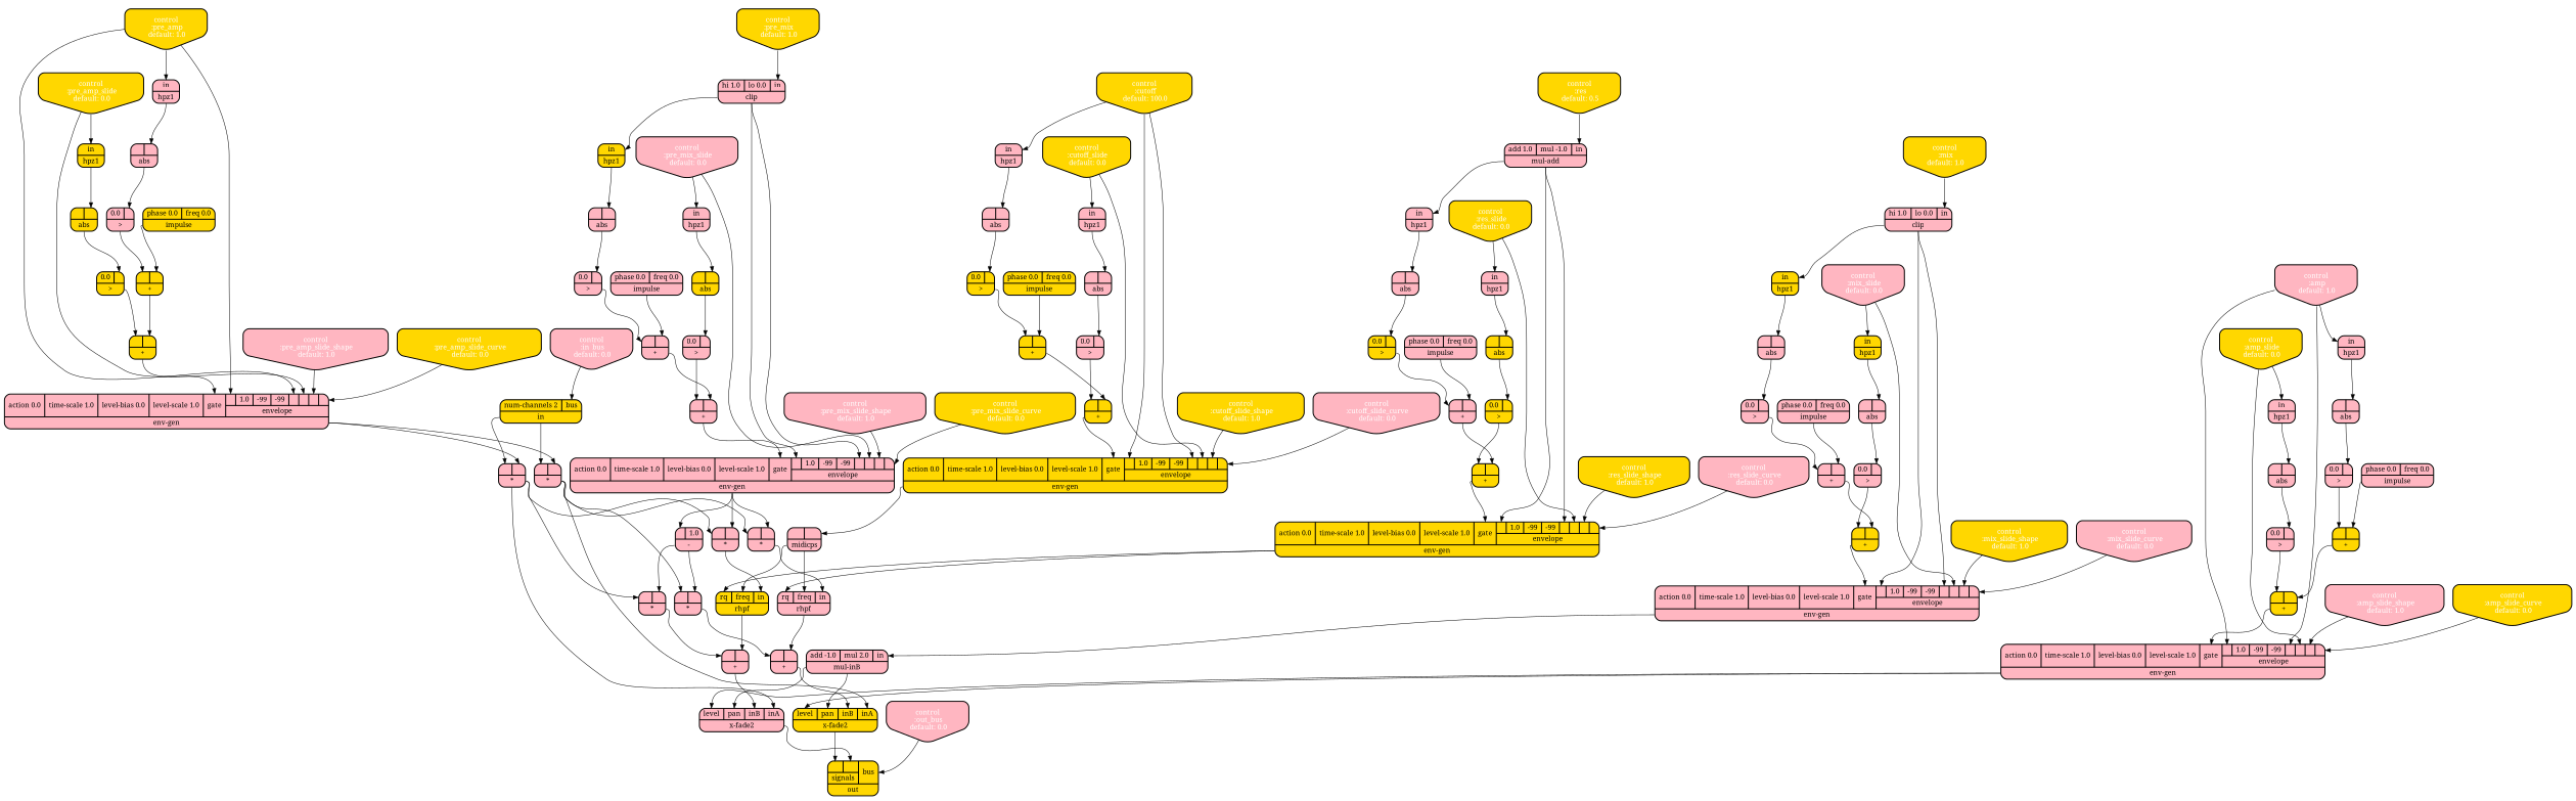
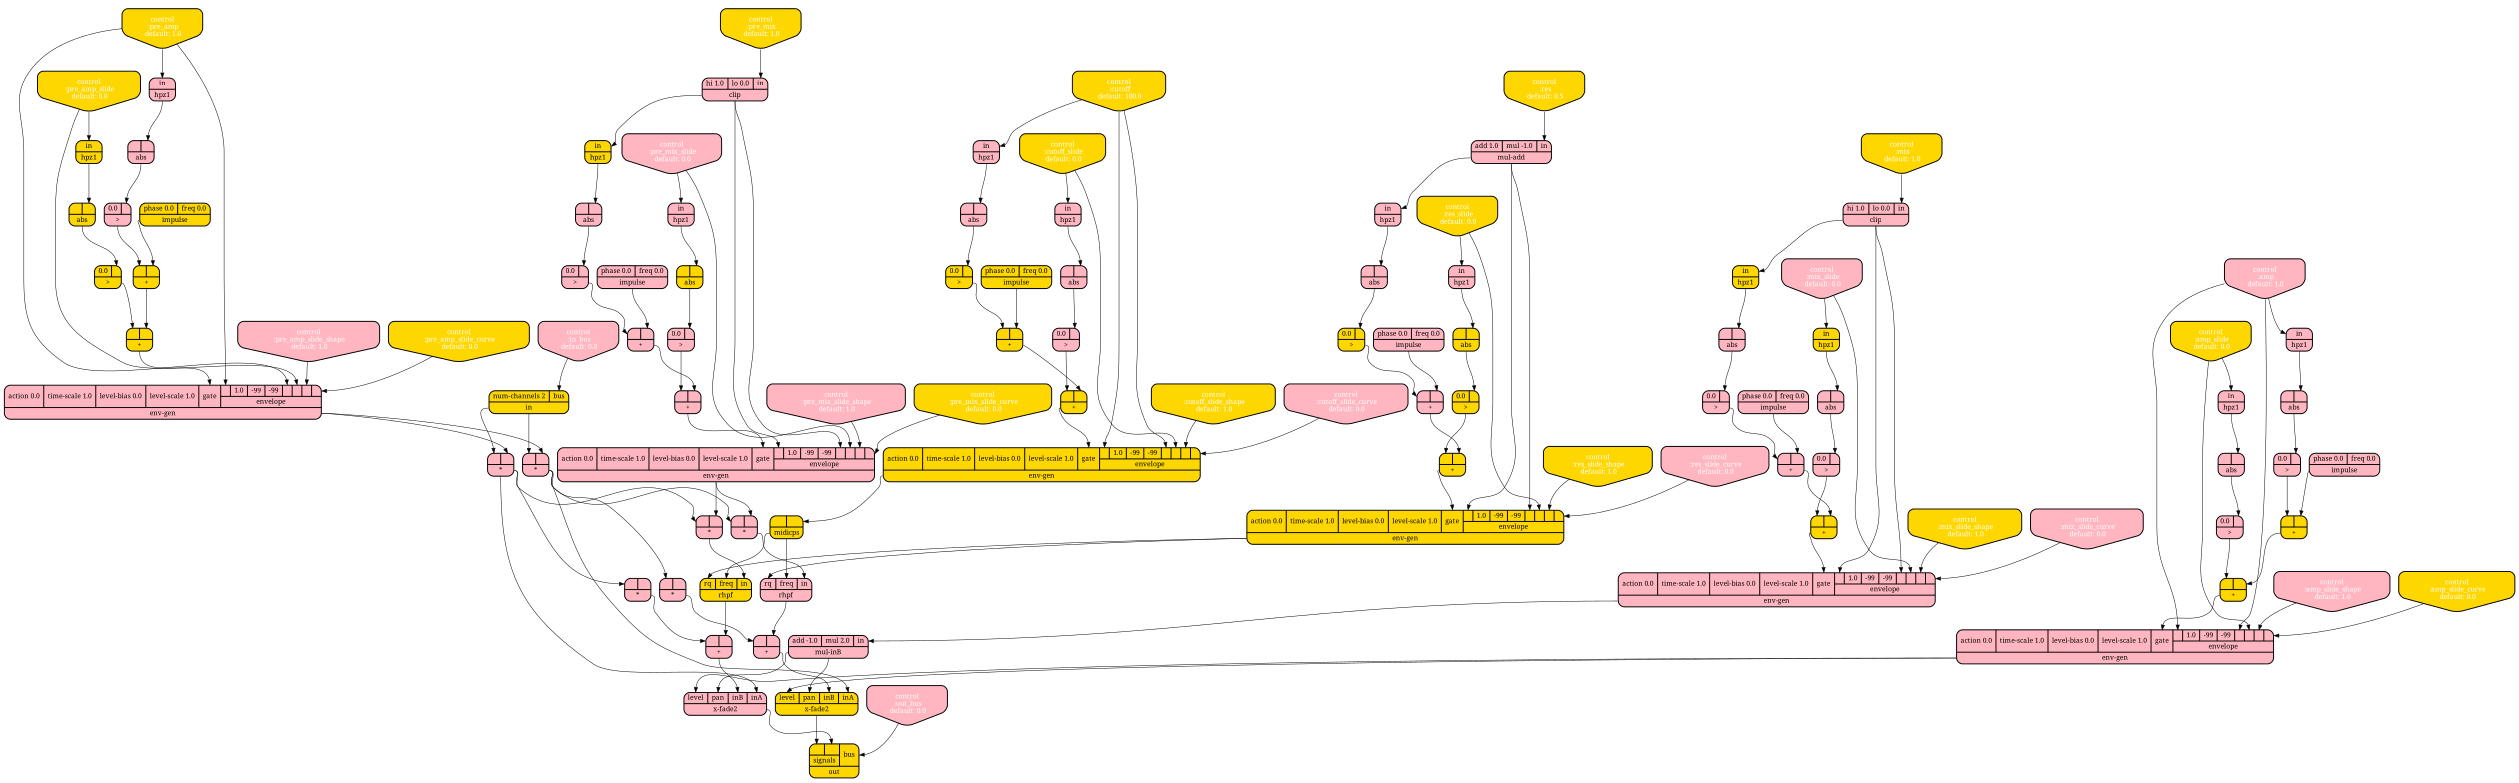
  digraph {
    fontname="Noto Serif"
    node [fillcolor=lightpink fontname="Noto Serif" rankdir=LR shape=record style="bold, rounded,filled"]
    edge [fontname="Noto Serif" headport=a tailport=__UG_NAME__]
    n1 [label="{{ <b> |<a> } |<__UG_NAME__>* }" style="filled, bold, rounded"]
    n2 [label="{{ <b> |<a> } |<__UG_NAME__>* }" style="filled, bold, rounded"]
    n3 [label="{{ <b> |<a> } |<__UG_NAME__>* }" style="filled, bold, rounded"]
    n4 [label="{{ <level> level|<pan> pan|<inb> inB|<ina> inA} |<__UG_NAME__>x-fade2 }" style="filled, bold, rounded"]
    n5 [fillcolor=gold label="{{ <rq> rq|<freq> freq|<in> in} |<__UG_NAME__>rhpf }" style="filled, bold, rounded"]
    n6 [label="{{ <b> |<a> } |<__UG_NAME__>+ }" style="filled, bold, rounded"]
    n7 [fillcolor=gold label="{{ {{<signals___x____fade2___0>|<signals___x____fade2___1>}|signals}|<bus> bus} |<__UG_NAME__>out }" style="filled, bold, rounded"]
    n8 [label="{{ <b> |<a> } |<__UG_NAME__>* }" style="filled, bold, rounded"]
    n9 [label="{{ <b> |<a> } |<__UG_NAME__>* }" style="filled, bold, rounded"]
    n10 [label="{{ <b> |<a> } |<__UG_NAME__>* }" style="filled, bold, rounded"]
    n11 [fillcolor=gold label="{{ <level> level|<pan> pan|<inb> inB|<ina> inA} |<__UG_NAME__>x-fade2 }" style="filled, bold, rounded"]
    n12 [label="{{ <rq> rq|<freq> freq|<in> in} |<__UG_NAME__>rhpf }" style="filled, bold, rounded"]
    n13 [label="{{ <b> |<a> } |<__UG_NAME__>+ }" style="filled, bold, rounded"]
    n14 [label="{{ <b> |<a> } |<__UG_NAME__>+ }"]
    n15 [label="{{ <b> |<a> } |<__UG_NAME__>+ }"]
    n16 [label="{{ <action> action 0.0|<time____scale> time-scale 1.0|<level____bias> level-bias 0.0|<level____scale> level-scale 1.0|<gate> gate|{{<envelope___clip___0>|1.0|-99|-99|<envelope___clip___4>|<envelope___control___5>|<envelope___control___6>|<envelope___control___7>}|envelope}} |<__UG_NAME__>env-gen }"]
-   n17 [label="{{ <b> |<a> 1.0} |<__UG_NAME__>- }"]
    n18 [fillcolor=gold label="{{ <b> |<a> } |<__UG_NAME__>+ }"]
    n19 [fillcolor=gold label="{{ <b> |<a> } |<__UG_NAME__>+ }"]
    n20 [label="{{ <action> action 0.0|<time____scale> time-scale 1.0|<level____bias> level-bias 0.0|<level____scale> level-scale 1.0|<gate> gate|{{<envelope___control___0>|1.0|-99|-99|<envelope___control___4>|<envelope___control___5>|<envelope___control___6>|<envelope___control___7>}|envelope}} |<__UG_NAME__>env-gen }"]
    n21 [fillcolor=gold label="{{ <b> |<a> } |<__UG_NAME__>+ }"]
    n22 [fillcolor=gold label="{{ <b> |<a> } |<__UG_NAME__>+ }"]
    n23 [fillcolor=gold label="{{ <action> action 0.0|<time____scale> time-scale 1.0|<level____bias> level-bias 0.0|<level____scale> level-scale 1.0|<gate> gate|{{<envelope___control___0>|1.0|-99|-99|<envelope___control___4>|<envelope___control___5>|<envelope___control___6>|<envelope___control___7>}|envelope}} |<__UG_NAME__>env-gen }"]
-   n24 [label="{{ <b> |<a> } |<__UG_NAME__>midicps }"]
+   n24 [fillcolor=gold label="{{ <b> |<a> } |<__UG_NAME__>midicps }"]
    n25 [label="{{ <b> |<a> } |<__UG_NAME__>+ }"]
    n26 [fillcolor=gold label="{{ <b> |<a> } |<__UG_NAME__>+ }"]
    n27 [fillcolor=gold label="{{ <action> action 0.0|<time____scale> time-scale 1.0|<level____bias> level-bias 0.0|<level____scale> level-scale 1.0|<gate> gate|{{<envelope___mul____add___0>|1.0|-99|-99|<envelope___mul____add___4>|<envelope___control___5>|<envelope___control___6>|<envelope___control___7>}|envelope}} |<__UG_NAME__>env-gen }"]
    n28 [label="{{ <b> |<a> } |<__UG_NAME__>+ }"]
    n29 [fillcolor=gold label="{{ <b> |<a> } |<__UG_NAME__>+ }"]
    n30 [label="{{ <action> action 0.0|<time____scale> time-scale 1.0|<level____bias> level-bias 0.0|<level____scale> level-scale 1.0|<gate> gate|{{<envelope___clip___0>|1.0|-99|-99|<envelope___clip___4>|<envelope___control___5>|<envelope___control___6>|<envelope___control___7>}|envelope}} |<__UG_NAME__>env-gen }"]
    n31 [label="{{ <add> add -1.0|<mul> mul 2.0|<in> in} |<__UG_NAME__>mul-inB }"]
    n32 [fillcolor=gold label="{{ <b> |<a> } |<__UG_NAME__>+ }"]
    n33 [fillcolor=gold label="{{ <b> |<a> } |<__UG_NAME__>+ }"]
    n34 [label="{{ <action> action 0.0|<time____scale> time-scale 1.0|<level____bias> level-bias 0.0|<level____scale> level-scale 1.0|<gate> gate|{{<envelope___control___0>|1.0|-99|-99|<envelope___control___4>|<envelope___control___5>|<envelope___control___6>|<envelope___control___7>}|envelope}} |<__UG_NAME__>env-gen }"]
    n35 [label="{{ <b> 0.0|<a> } |<__UG_NAME__>\> }"]
    n36 [label="{{ <b> 0.0|<a> } |<__UG_NAME__>\> }"]
    n37 [label="{{ <b> 0.0|<a> } |<__UG_NAME__>\> }"]
    n38 [fillcolor=gold label="{{ <b> 0.0|<a> } |<__UG_NAME__>\> }"]
    n39 [fillcolor=gold label="{{ <b> 0.0|<a> } |<__UG_NAME__>\> }"]
    n40 [label="{{ <b> 0.0|<a> } |<__UG_NAME__>\> }"]
    n41 [fillcolor=gold label="{{ <b> 0.0|<a> } |<__UG_NAME__>\> }"]
    n42 [fillcolor=gold label="{{ <b> 0.0|<a> } |<__UG_NAME__>\> }"]
    n43 [label="{{ <b> 0.0|<a> } |<__UG_NAME__>\> }"]
    n44 [label="{{ <b> 0.0|<a> } |<__UG_NAME__>\> }"]
    n45 [label="{{ <b> 0.0|<a> } |<__UG_NAME__>\> }"]
    n46 [label="{{ <b> 0.0|<a> } |<__UG_NAME__>\> }"]
    n47 [label="{{ <b> |<a> } |<__UG_NAME__>abs }"]
    n48 [fillcolor=gold label="{{ <b> |<a> } |<__UG_NAME__>abs }"]
    n49 [label="{{ <b> |<a> } |<__UG_NAME__>abs }"]
    n50 [fillcolor=gold label="{{ <b> |<a> } |<__UG_NAME__>abs }"]
    n51 [label="{{ <b> |<a> } |<__UG_NAME__>abs }"]
    n52 [label="{{ <b> |<a> } |<__UG_NAME__>abs }"]
    n53 [label="{{ <b> |<a> } |<__UG_NAME__>abs }"]
    n54 [fillcolor=gold label="{{ <b> |<a> } |<__UG_NAME__>abs }"]
    n55 [label="{{ <b> |<a> } |<__UG_NAME__>abs }"]
    n56 [label="{{ <b> |<a> } |<__UG_NAME__>abs }"]
    n57 [label="{{ <b> |<a> } |<__UG_NAME__>abs }"]
    n58 [label="{{ <b> |<a> } |<__UG_NAME__>abs }"]
    n59 [label="{{ <hi> hi 1.0|<lo> lo 0.0|<in> in} |<__UG_NAME__>clip }"]
    n60 [fillcolor=gold label="{{ <in> in} |<__UG_NAME__>hpz1 }"]
    n61 [label="{{ <hi> hi 1.0|<lo> lo 0.0|<in> in} |<__UG_NAME__>clip }"]
    n62 [fillcolor=gold label="{{ <in> in} |<__UG_NAME__>hpz1 }"]
    n63 [fillcolor=gold fontcolor=white label="control\n :cutoff\n default: 100.0" shape=invhouse style="rounded, filled, bold,filled" rankdir=""]
    n64 [label="{{ <in> in} |<__UG_NAME__>hpz1 }"]
    n65 [fillcolor=gold fontcolor=white label="control\n :cutoff_slide\n default: 0.0" shape=invhouse style="rounded, filled, bold,filled" rankdir=""]
    n66 [label="{{ <in> in} |<__UG_NAME__>hpz1 }"]
    n67 [fillcolor=gold fontcolor=white label="control\n :cutoff_slide_shape\n default: 1.0" shape=invhouse style="rounded, filled, bold,filled" rankdir=""]
    n68 [fontcolor=white label="control\n :cutoff_slide_curve\n default: 0.0" shape=invhouse style="rounded, filled, bold,filled" rankdir=""]
    n69 [fillcolor=gold fontcolor=white label="control\n :res\n default: 0.5" shape=invhouse style="rounded, filled, bold,filled" rankdir=""]
    n70 [label="{{ <add> add 1.0|<mul> mul -1.0|<in> in} |<__UG_NAME__>mul-add }"]
    n71 [label="{{ <in> in} |<__UG_NAME__>hpz1 }"]
    n72 [fillcolor=gold fontcolor=white label="control\n :res_slide\n default: 0.0" shape=invhouse style="rounded, filled, bold,filled" rankdir=""]
    n73 [label="{{ <in> in} |<__UG_NAME__>hpz1 }"]
    n74 [fillcolor=gold fontcolor=white label="control\n :res_slide_shape\n default: 1.0" shape=invhouse style="rounded, filled, bold,filled" rankdir=""]
    n75 [fontcolor=white label="control\n :res_slide_curve\n default: 0.0" shape=invhouse style="rounded, filled, bold,filled" rankdir=""]
    n76 [fillcolor=gold fontcolor=white label="control\n :pre_amp\n default: 1.0" shape=invhouse style="rounded, filled, bold,filled" rankdir=""]
    n77 [label="{{ <in> in} |<__UG_NAME__>hpz1 }"]
    n78 [fillcolor=gold fontcolor=white label="control\n :pre_amp_slide\n default: 0.0" shape=invhouse style="rounded, filled, bold,filled" rankdir=""]
    n79 [fillcolor=gold label="{{ <in> in} |<__UG_NAME__>hpz1 }"]
    n80 [fontcolor=white label="control\n :pre_amp_slide_shape\n default: 1.0" shape=invhouse style="rounded, filled, bold,filled" rankdir=""]
    n81 [fillcolor=gold fontcolor=white label="control\n :pre_amp_slide_curve\n default: 0.0" shape=invhouse style="rounded, filled, bold,filled" rankdir=""]
    n82 [fontcolor=white label="control\n :amp\n default: 1.0" shape=invhouse style="rounded, filled, bold,filled" rankdir=""]
    n83 [label="{{ <in> in} |<__UG_NAME__>hpz1 }"]
    n84 [fillcolor=gold fontcolor=white label="control\n :amp_slide\n default: 0.0" shape=invhouse style="rounded, filled, bold,filled" rankdir=""]
    n85 [label="{{ <in> in} |<__UG_NAME__>hpz1 }"]
    n86 [fontcolor=white label="control\n :amp_slide_shape\n default: 1.0" shape=invhouse style="rounded, filled, bold,filled" rankdir=""]
    n87 [fillcolor=gold fontcolor=white label="control\n :amp_slide_curve\n default: 0.0" shape=invhouse style="rounded, filled, bold,filled" rankdir=""]
    n88 [fillcolor=gold fontcolor=white label="control\n :mix\n default: 1.0" shape=invhouse style="rounded, filled, bold,filled" rankdir=""]
    n89 [fontcolor=white label="control\n :mix_slide\n default: 0.0" shape=invhouse style="rounded, filled, bold,filled" rankdir=""]
    n90 [fillcolor=gold label="{{ <in> in} |<__UG_NAME__>hpz1 }"]
    n91 [fillcolor=gold fontcolor=white label="control\n :mix_slide_shape\n default: 1.0" shape=invhouse style="rounded, filled, bold,filled" rankdir=""]
    n92 [fontcolor=white label="control\n :mix_slide_curve\n default: 0.0" shape=invhouse style="rounded, filled, bold,filled" rankdir=""]
    n93 [fillcolor=gold fontcolor=white label="control\n :pre_mix\n default: 1.0" shape=invhouse style="rounded, filled, bold,filled" rankdir=""]
    n94 [fontcolor=white label="control\n :pre_mix_slide\n default: 0.0" shape=invhouse style="rounded, filled, bold,filled" rankdir=""]
    n95 [label="{{ <in> in} |<__UG_NAME__>hpz1 }"]
    n96 [fontcolor=white label="control\n :pre_mix_slide_shape\n default: 1.0" shape=invhouse style="rounded, filled, bold,filled" rankdir=""]
    n97 [fillcolor=gold fontcolor=white label="control\n :pre_mix_slide_curve\n default: 0.0" shape=invhouse style="rounded, filled, bold,filled" rankdir=""]
    n98 [fontcolor=white label="control\n :in_bus\n default: 0.0" shape=invhouse style="rounded, filled, bold,filled" rankdir=""]
    n99 [fillcolor=gold label="{{ <num____channels> num-channels 2|<bus> bus} |<__UG_NAME__>in }" style="filled, bold, rounded"]
    n100 [fontcolor=white label="control\n :out_bus\n default: 0.0" shape=invhouse style="rounded, filled, bold,filled" rankdir=""]
    n101 [label="{{ <phase> phase 0.0|<freq> freq 0.0} |<__UG_NAME__>impulse }"]
    n102 [fillcolor=gold label="{{ <phase> phase 0.0|<freq> freq 0.0} |<__UG_NAME__>impulse }"]
    n103 [fillcolor=gold label="{{ <phase> phase 0.0|<freq> freq 0.0} |<__UG_NAME__>impulse }"]
    n104 [label="{{ <phase> phase 0.0|<freq> freq 0.0} |<__UG_NAME__>impulse }"]
    n105 [label="{{ <phase> phase 0.0|<freq> freq 0.0} |<__UG_NAME__>impulse }"]
    n106 [label="{{ <phase> phase 0.0|<freq> freq 0.0} |<__UG_NAME__>impulse }"]
    n1 -> n2 [headport=b]
    n1 -> n3 [headport=b]
    n1 -> n4 [headport=ina]
    n2 -> n5 [headport=in]
    n3 -> n6 [headport=b]
    n4 -> n7 [headport=signals___x____fade2___1]
    n5 -> n6
    n6 -> n4 [headport=inb]
    n8 -> n9 [headport=b]
    n8 -> n10 [headport=b]
    n8 -> n11 [headport=ina]
    n9 -> n12 [headport=in]
    n10 -> n13 [headport=b]
    n11 -> n7 [headport=signals___x____fade2___0]
    n12 -> n13
    n13 -> n11 [headport=inb]
    n14 -> n15
    n15 -> n16 [headport=gate]
    n16 -> n2
    n16 -> n9
-   n16 -> n17 [headport=b]
-   n17 -> n3
-   n17 -> n10
    n18 -> n19
    n19 -> n20 [headport=gate]
    n20 -> n1
    n20 -> n8
    n21 -> n22
    n22 -> n23 [headport=gate]
    n23 -> n24
    n24 -> n5 [headport=freq]
    n24 -> n12 [headport=freq]
    n25 -> n26
    n26 -> n27 [headport=gate]
    n27 -> n5 [headport=rq]
    n27 -> n12 [headport=rq]
    n28 -> n29
    n29 -> n30 [headport=gate]
    n30 -> n31 [headport=in]
    n31 -> n4 [headport=pan]
    n31 -> n11 [headport=pan]
    n32 -> n33
    n33 -> n34 [headport=gate]
    n34 -> n4 [headport=level]
    n34 -> n11 [headport=level]
    n35 -> n14 [headport=b]
    n36 -> n15 [headport=b]
    n37 -> n18 [headport=b]
    n38 -> n19 [headport=b]
    n39 -> n21 [headport=b]
    n40 -> n22 [headport=b]
    n41 -> n25 [headport=b]
    n42 -> n26 [headport=b]
    n43 -> n28 [headport=b]
    n44 -> n29 [headport=b]
    n45 -> n32 [headport=b]
    n46 -> n33 [headport=b]
    n47 -> n35
    n48 -> n36
    n49 -> n37
    n50 -> n38
    n51 -> n39
    n52 -> n40
    n53 -> n41
    n54 -> n42
    n55 -> n43
    n56 -> n44
    n57 -> n45
    n58 -> n46
    n59 -> n16 [headport=envelope___clip___0]
    n59 -> n16 [headport=envelope___clip___4]
    n59 -> n60 [headport=in]
    n60 -> n47
    n61 -> n30 [headport=envelope___clip___0]
    n61 -> n30 [headport=envelope___clip___4]
    n61 -> n62 [headport=in]
    n62 -> n55
    n63 -> n23 [headport=envelope___control___0]
    n63 -> n23 [headport=envelope___control___4]
    n63 -> n64 [headport=in]
    n64 -> n51
    n65 -> n23 [headport=envelope___control___5]
    n65 -> n66 [headport=in]
    n66 -> n52
    n67 -> n23 [headport=envelope___control___6]
    n68 -> n23 [headport=envelope___control___7]
    n69 -> n70 [headport=in]
    n70 -> n27 [headport=envelope___mul____add___0]
    n70 -> n27 [headport=envelope___mul____add___4]
    n70 -> n71 [headport=in]
    n71 -> n53
    n72 -> n27 [headport=envelope___control___5]
    n72 -> n73 [headport=in]
    n73 -> n54
    n74 -> n27 [headport=envelope___control___6]
    n75 -> n27 [headport=envelope___control___7]
    n76 -> n20 [headport=envelope___control___0]
    n76 -> n20 [headport=envelope___control___4]
    n76 -> n77 [headport=in]
    n77 -> n49
    n78 -> n20 [headport=envelope___control___5]
    n78 -> n79 [headport=in]
    n79 -> n50
    n80 -> n20 [headport=envelope___control___6]
    n81 -> n20 [headport=envelope___control___7]
    n82 -> n34 [headport=envelope___control___0]
    n82 -> n34 [headport=envelope___control___4]
    n82 -> n83 [headport=in]
    n83 -> n57
    n84 -> n34 [headport=envelope___control___5]
    n84 -> n85 [headport=in]
    n85 -> n58
    n86 -> n34 [headport=envelope___control___6]
    n87 -> n34 [headport=envelope___control___7]
    n88 -> n61 [headport=in]
    n89 -> n30 [headport=envelope___control___5]
    n89 -> n90 [headport=in]
    n90 -> n56
    n91 -> n30 [headport=envelope___control___6]
    n92 -> n30 [headport=envelope___control___7]
    n93 -> n59 [headport=in]
    n94 -> n16 [headport=envelope___control___5]
    n94 -> n95 [headport=in]
    n95 -> n48
    n96 -> n16 [headport=envelope___control___6]
    n97 -> n16 [headport=envelope___control___7]
    n98 -> n99 [headport=bus]
    n99 -> n1 [headport=b]
    n99 -> n8 [headport=b]
    n100 -> n7 [headport=bus]
    n101 -> n14
    n102 -> n18
    n103 -> n21
    n104 -> n25
    n105 -> n28
    n106 -> n32
  }
